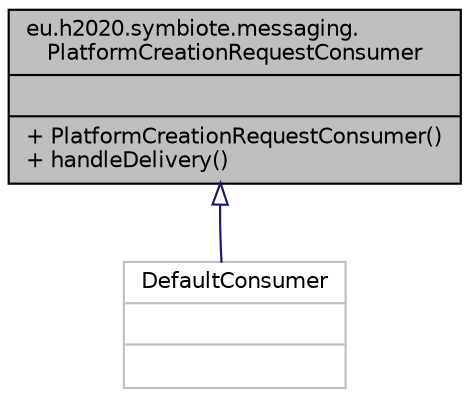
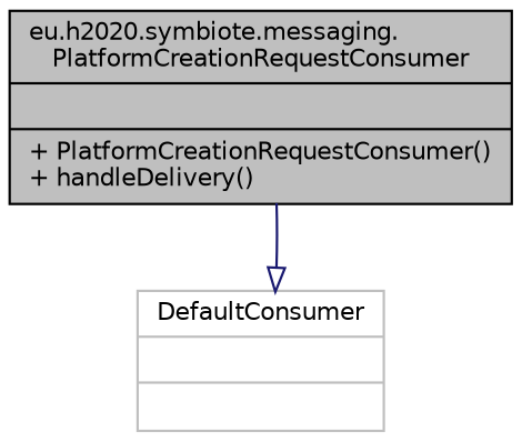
  digraph {
    node [fontname=Helvetica fontsize=10 shape=record style=filled]
    n1 [color=black fillcolor=grey75 fontcolor=black height=0.2 label="{eu.h2020.symbiote.messaging.\lPlatformCreationRequestConsumer\n||+ PlatformCreationRequestConsumer()\l+ handleDelivery()\l}" width=0.4]
    n2 [color=grey75 fillcolor=white height=0.2 label="{DefaultConsumer\n||}" width=0.4]
-   n1 -> n2 [arrowtail=onormal color=midnightblue dir=back fontname=Helvetica fontsize=10 labelfontname=Helvetica labelfontsize=10 style=solid]
+   n2 -> n1 [arrowtail=onormal color=midnightblue dir=back fontname=Helvetica fontsize=10 labelfontname=Helvetica labelfontsize=10 style=solid]
  }
